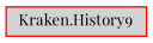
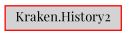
  digraph {
    rankdir=TB
    fontname="Playfair Display"
-   n1 [color=red fillcolor=lightgrey fontname="Playfair Display" fontsize=10 height=0.2 label="Kraken.History9" shape=record style=filled width=0.4]
+   n1 [color=red fillcolor=lightgrey fontname="Playfair Display" fontsize=10 height=0.2 label="Kraken.History2" shape=record style=filled width=0.4]
  }
